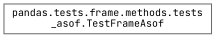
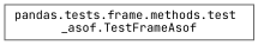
  digraph {
    rankdir=LR
    fontname="JetBrains Mono"
-   n1 [color=grey40 fillcolor=white fontname="JetBrains Mono" fontsize=10 height=0.2 label="pandas.tests.frame.methods.tests\l_asof.TestFrameAsof" shape=box style=filled width=0.4]
+   n1 [color=grey40 fillcolor=white fontname="JetBrains Mono" fontsize=10 height=0.2 label="pandas.tests.frame.methods.test\l_asof.TestFrameAsof" shape=box style=filled width=0.4]
  }
